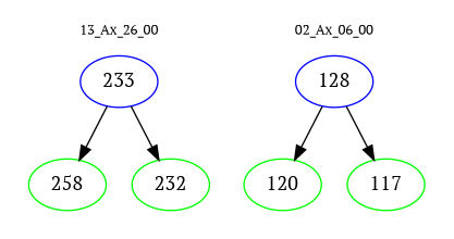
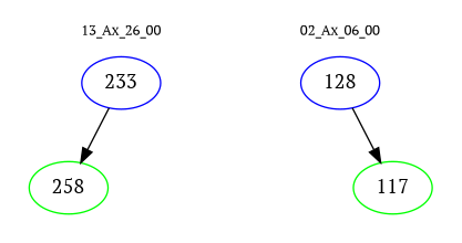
  digraph {
    fontname="PT Serif"
    node [color=green fontname="PT Serif"]
    edge [color=black fontname="PT Serif"]
    n1 [color=blue label=233]
    n2 [label=258]
-   n3 [label=232]
    n4 [color=blue label=128]
-   n5 [label=120]
    n6 [label=117]
    subgraph cluster_1 {
      color=white
      fontsize=10
      label="13_Ax_26_00"
      n1
      n2
-     n3
    }
    subgraph cluster_2 {
      color=white
      fontsize=10
      label="02_Ax_06_00"
      n4
-     n5
      n6
    }
    n1 -> n2
-   n1 -> n3
-   n4 -> n5
    n4 -> n6
  }
